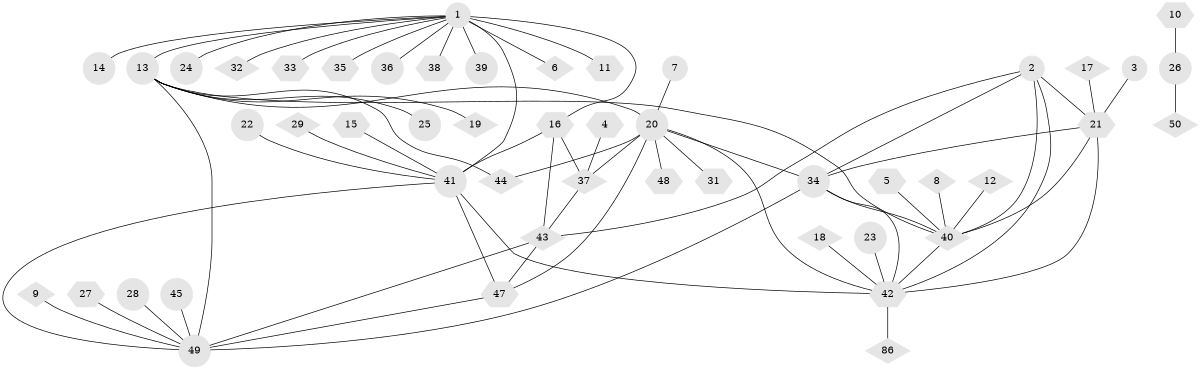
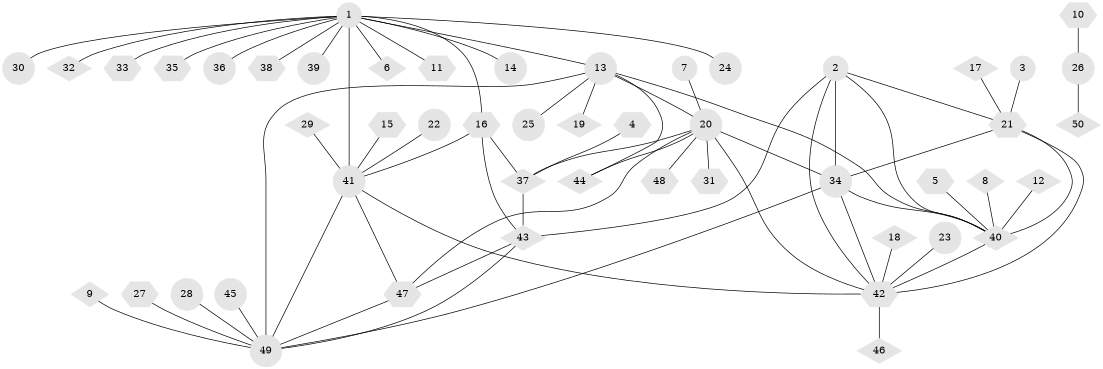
  graph {
    fontname="DejaVu Serif"
    node [color=gray90 fontname="DejaVu Serif" shape=circle style=filled]
    edge [fontname="DejaVu Serif" weight=1.0]
    6 [shape=diamond]
    1
    11 [shape=hexagon]
    13
    14
    16 [shape=hexagon]
    24
+   30
    32 [shape=diamond]
    33 [shape=hexagon]
    35 [shape=hexagon]
    36
    38 [shape=hexagon]
    39
    41
    40 [shape=diamond]
    20
    49
    19 [shape=diamond]
    25
    44 [shape=diamond]
    43 [shape=diamond]
    37 [shape=diamond]
    42 [shape=hexagon]
    47 [shape=hexagon]
    21 [shape=hexagon]
    2
    34
-   46 [shape=diamond label=86]
+   46 [shape=diamond]
    3
    4 [shape=hexagon]
    5 [shape=hexagon]
    7
    31 [shape=hexagon]
    48 [shape=hexagon]
    8 [shape=diamond]
    9 [shape=diamond]
    10 [shape=hexagon]
    26
    50 [shape=diamond]
    12 [shape=diamond]
    15 [shape=hexagon]
    17 [shape=diamond]
    18 [shape=diamond]
    22
    23
    27 [shape=hexagon]
    28
    29 [shape=diamond]
    45
    1 -- 6
    1 -- 11
    1 -- 13
    1 -- 14
    1 -- 16
    1 -- 24
+   1 -- 30
    1 -- 32
    1 -- 33
    1 -- 35
    1 -- 36
    1 -- 38
    1 -- 39
    1 -- 41 [weight=4.0]
    13 -- 40
    13 -- 20 [weight=3.0]
    13 -- 49 [weight=2.0]
    13 -- 19
    13 -- 25
    13 -- 44
    16 -- 41
    16 -- 43 [weight=3.0]
    16 -- 37
    41 -- 49
    41 -- 42
    41 -- 47
    40 -- 42
    20 -- 44 [weight=3.0]
    20 -- 37
    20 -- 42
    20 -- 47
    20 -- 34
    20 -- 31
    20 -- 48
    43 -- 49
    43 -- 47
    37 -- 43 [weight=3.0]
    42 -- 46
    47 -- 49
    21 -- 40
    21 -- 42
    21 -- 34
    2 -- 40
    2 -- 43
    2 -- 42
    2 -- 21
    2 -- 34
    34 -- 40
    34 -- 49
    34 -- 42
    3 -- 21
    4 -- 37
    5 -- 40
    7 -- 20
    8 -- 40
    9 -- 49
    10 -- 26
    26 -- 50
    12 -- 40
    15 -- 41
    17 -- 21
    18 -- 42
    22 -- 41
    23 -- 42
    27 -- 49
    28 -- 49
    29 -- 41
    45 -- 49
  }
